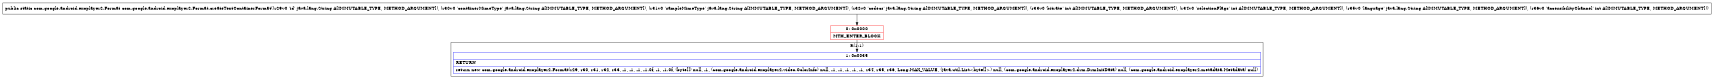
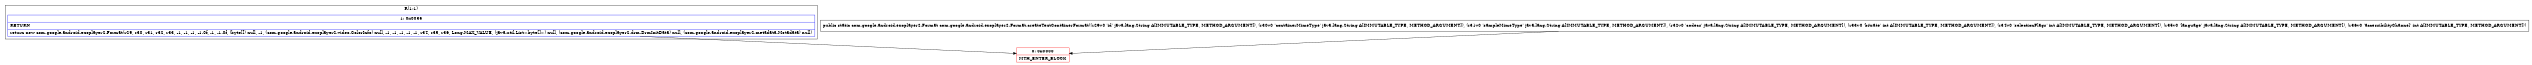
  digraph {
    node [shape=record]
    n1 [color=blue label="{1\:\ 0x0035|RETURN\l|return new com.google.android.exoplayer2.Format(r29, r30, r31, r32, r33, \-1, \-1, \-1, \-1.0f, \-1, \-1.0f, (byte[]) null, \-1, (com.google.android.exoplayer2.video.ColorInfo) null, \-1, \-1, \-1, \-1, \-1, r34, r35, r36, Long.MAX_VALUE, (java.util.List\<byte[]\>) null, (com.google.android.exoplayer2.drm.DrmInitData) null, (com.google.android.exoplayer2.metadata.Metadata) null)\l}"]
    n2 [color=red label="{0\:\ 0x0000|MTH_ENTER_BLOCK\l}"]
    n3 [label="{public static com.google.android.exoplayer2.Format com.google.android.exoplayer2.Format.createTextContainerFormat((r29v0 'id' java.lang.String A[IMMUTABLE_TYPE, METHOD_ARGUMENT]), (r30v0 'containerMimeType' java.lang.String A[IMMUTABLE_TYPE, METHOD_ARGUMENT]), (r31v0 'sampleMimeType' java.lang.String A[IMMUTABLE_TYPE, METHOD_ARGUMENT]), (r32v0 'codecs' java.lang.String A[IMMUTABLE_TYPE, METHOD_ARGUMENT]), (r33v0 'bitrate' int A[IMMUTABLE_TYPE, METHOD_ARGUMENT]), (r34v0 'selectionFlags' int A[IMMUTABLE_TYPE, METHOD_ARGUMENT]), (r35v0 'language' java.lang.String A[IMMUTABLE_TYPE, METHOD_ARGUMENT]), (r36v0 'accessibilityChannel' int A[IMMUTABLE_TYPE, METHOD_ARGUMENT])) }"]
    subgraph cluster_1 {
      label="R(1:1)"
      n1
    }
-   n2 -> n1
+   n1 -> n2
    n3 -> n2
  }
